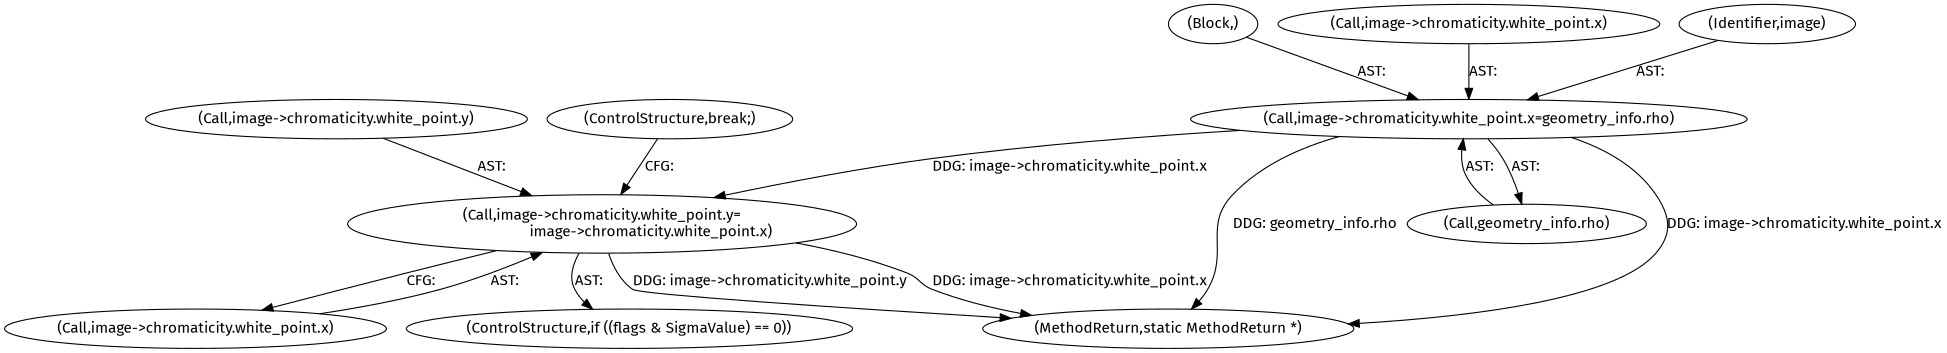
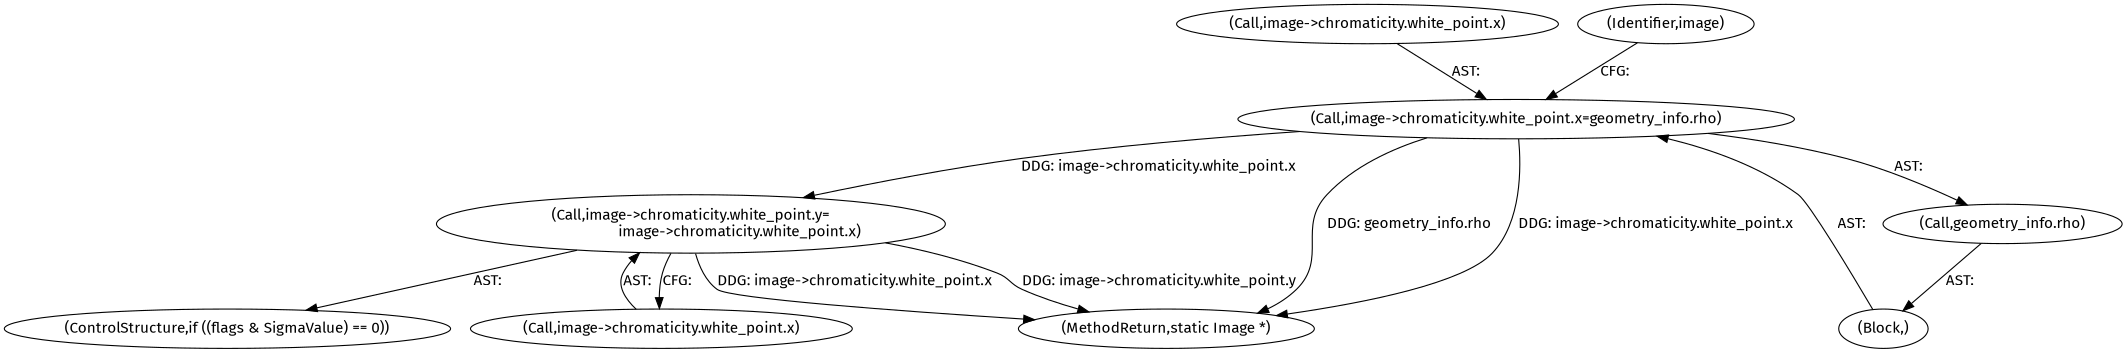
  digraph {
    fontname="Fira Sans"
    node [fontname="Fira Sans"]
    edge [fontname="Fira Sans"]
    n1 [label="(Call,image->chromaticity.white_point.x=geometry_info.rho)"]
    n2 [label="(Call,image->chromaticity.white_point.y=\n                        image->chromaticity.white_point.x)"]
    n3 [label="(Call,geometry_info.rho)"]
-   n4 [label="(MethodReturn,static MethodReturn *)"]
+   n4 [label="(MethodReturn,static Image *)"]
    n5 [label="(Call,image->chromaticity.white_point.x)"]
    n6 [label="(ControlStructure,if ((flags & SigmaValue) == 0))"]
    n7 [label="(Block,)"]
-   n8 [label="(Call,image->chromaticity.white_point.y)"]
    n9 [label="(Call,image->chromaticity.white_point.x)"]
-   n10 [label="(ControlStructure,break;)"]
    n11 [label="(Identifier,image)"]
    n1 -> n2 [label="DDG: image->chromaticity.white_point.x"]
    n1 -> n3 [label="AST: "]
    n1 -> n4 [label="DDG: geometry_info.rho"]
    n1 -> n4 [label="DDG: image->chromaticity.white_point.x"]
    n2 -> n4 [label="DDG: image->chromaticity.white_point.y"]
    n2 -> n4 [label="DDG: image->chromaticity.white_point.x"]
    n2 -> n5 [label="CFG: "]
    n2 -> n6 [label="AST: "]
-   n3 -> n1 [label="AST: "]
+   n3 -> n7 [label="AST: "]
    n5 -> n2 [label="AST: "]
    n7 -> n1 [label="AST: "]
-   n8 -> n2 [label="AST: "]
    n9 -> n1 [label="AST: "]
-   n10 -> n2 [label="CFG: "]
-   n11 -> n1 [label="AST: "]
+   n11 -> n1 [label="CFG: "]
  }
